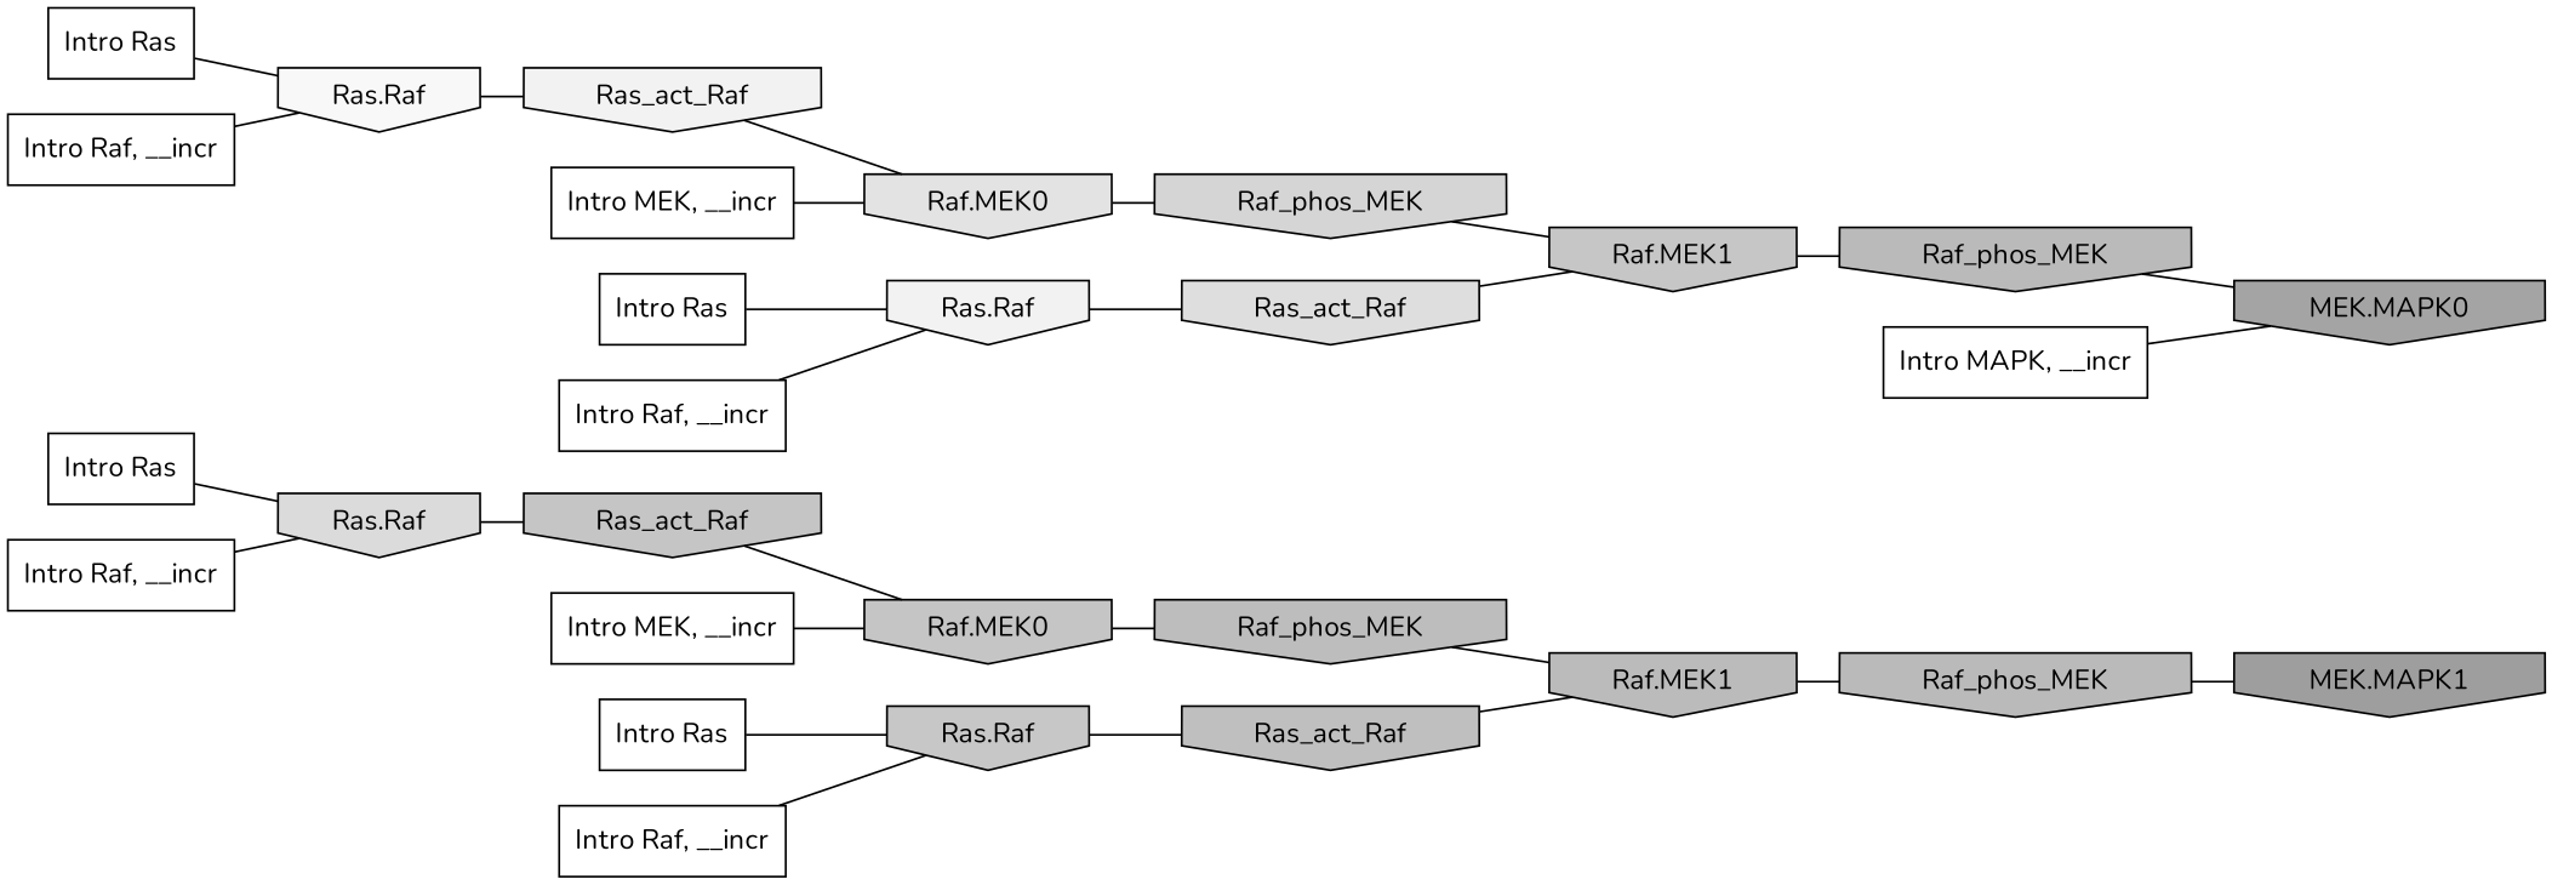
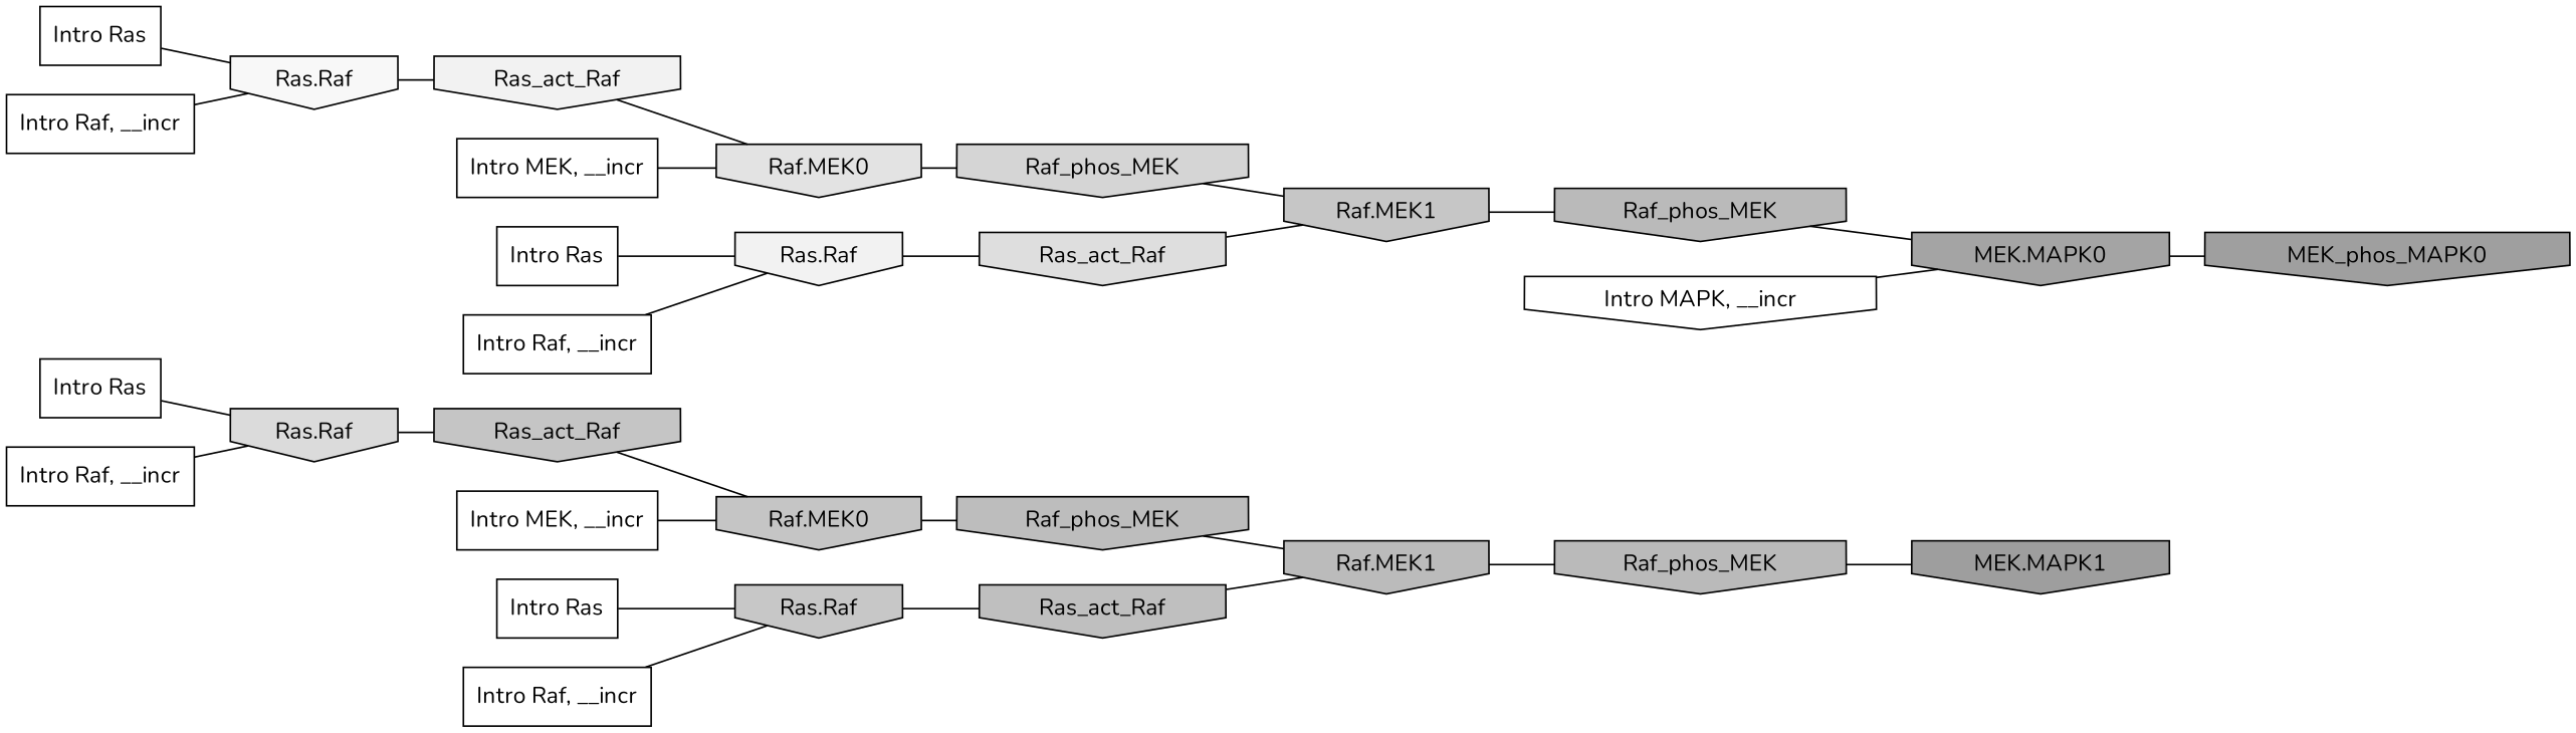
  digraph {
    fontname=Nunito
    rankdir=LR
    ranksep=0.30
    node [fillcolor="0.000 0.000 1.000" fontname=Nunito shape=invhouse style=filled]
    edge [color="0.000 0.000 0.000" dir=none fontname=Nunito]
    n1 [label="Intro Ras" shape=rectangle]
    n2 [fillcolor="0.000 0.000 0.858" label="Ras.Raf"]
    n3 [fillcolor="0.000 0.000 0.772" label=Ras_act_Raf]
    n4 [label="Intro Ras" shape=rectangle]
    n5 [fillcolor="0.000 0.000 0.970" label="Ras.Raf"]
    n6 [fillcolor="0.000 0.000 0.948" label=Ras_act_Raf]
    n7 [label="Intro Ras" shape=rectangle]
    n8 [fillcolor="0.000 0.000 0.778" label="Ras.Raf"]
    n9 [fillcolor="0.000 0.000 0.748" label=Ras_act_Raf]
    n10 [label="Intro Ras" shape=rectangle]
    n11 [fillcolor="0.000 0.000 0.948" label="Ras.Raf"]
    n12 [fillcolor="0.000 0.000 0.869" label=Ras_act_Raf]
    n13 [label="Intro Raf, __incr" shape=rectangle]
    n14 [label="Intro Raf, __incr" shape=rectangle]
    n15 [label="Intro Raf, __incr" shape=rectangle]
    n16 [label="Intro Raf, __incr" shape=rectangle]
    n17 [label="Intro MEK, __incr" shape=rectangle]
    n18 [fillcolor="0.000 0.000 0.772" label="Raf.MEK0"]
    n19 [fillcolor="0.000 0.000 0.741" label=Raf_phos_MEK]
    n20 [label="Intro MEK, __incr" shape=rectangle]
    n21 [fillcolor="0.000 0.000 0.889" label="Raf.MEK0"]
    n22 [fillcolor="0.000 0.000 0.833" label=Raf_phos_MEK]
-   n23 [label="Intro MAPK, __incr" shape=rectangle]
+   n23 [label="Intro MAPK, __incr"]
    n24 [fillcolor="0.000 0.000 0.641" label="MEK.MAPK0"]
+   n25 [fillcolor="0.000 0.000 0.625" label=MEK_phos_MAPK0]
    n26 [fillcolor="0.000 0.000 0.775" label="Raf.MEK1"]
    n27 [fillcolor="0.000 0.000 0.728" label=Raf_phos_MEK]
    n28 [fillcolor="0.000 0.000 0.733" label="Raf.MEK1"]
    n29 [fillcolor="0.000 0.000 0.729" label=Raf_phos_MEK]
    n30 [fillcolor="0.000 0.000 0.618" label="MEK.MAPK1"]
    n1 -> n2
    n2 -> n3
    n3 -> n18
    n4 -> n5
    n5 -> n6
    n6 -> n21
    n7 -> n8
    n8 -> n9
    n9 -> n28
    n10 -> n11
    n11 -> n12
    n12 -> n26
    n13 -> n11
    n14 -> n5
    n15 -> n8
    n16 -> n2
    n17 -> n18
    n18 -> n19
    n19 -> n28
    n20 -> n21
    n21 -> n22
    n22 -> n26
    n23 -> n24
+   n24 -> n25
    n26 -> n27
    n27 -> n24
    n28 -> n29
    n29 -> n30
  }
